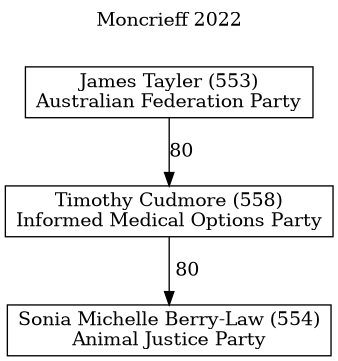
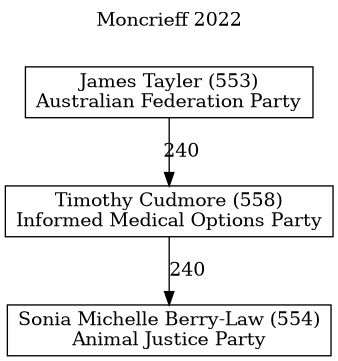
  digraph {
    label="Moncrieff 2022"
    labelloc=t
    mclimit=2
    node [shape=box]
    n1 [label="Sonia Michelle Berry-Law (554)\nAnimal Justice Party"]
    n2 [label="Timothy Cudmore (558)\nInformed Medical Options Party"]
    n3 [label="James Tayler (553)\nAustralian Federation Party"]
-   n2 -> n1 [label=80]
-   n3 -> n2 [label=80]
+   n2 -> n1 [label=240]
+   n3 -> n2 [label=240]
  }
